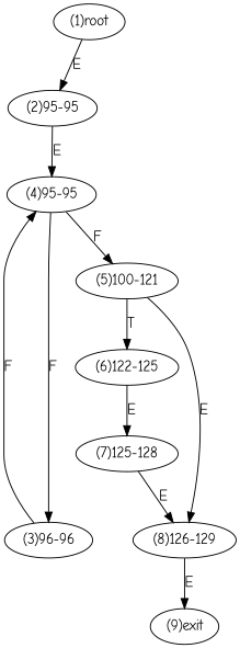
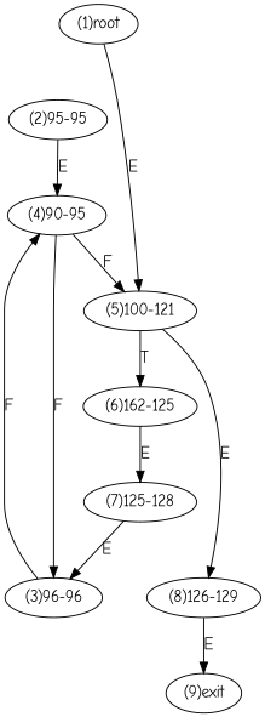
  digraph {
    fontname="Comic Neue"
    node [fontname="Comic Neue"]
    edge [fontname="Comic Neue"]
    n1 [label="(1)root"]
    n2 [label="(2)95-95"]
-   n3 [label="(4)95-95"]
+   n3 [label="(4)90-95"]
    n4 [label="(3)96-96"]
    n5 [label="(5)100-121"]
-   n6 [label="(6)122-125"]
+   n6 [label="(6)162-125"]
    n7 [label="(8)126-129"]
    n8 [label="(7)125-128"]
    n9 [label="(9)exit"]
-   n1 -> n2 [label=E]
+   n1 -> n5 [label=E]
    n2 -> n3 [label=E]
    n3 -> n4 [label=F]
    n3 -> n5 [label=F]
    n4 -> n3 [label=F]
    n5 -> n6 [label=T]
    n5 -> n7 [label=E]
    n6 -> n8 [label=E]
    n7 -> n9 [label=E]
-   n8 -> n7 [label=E]
+   n8 -> n4 [label=E]
  }
